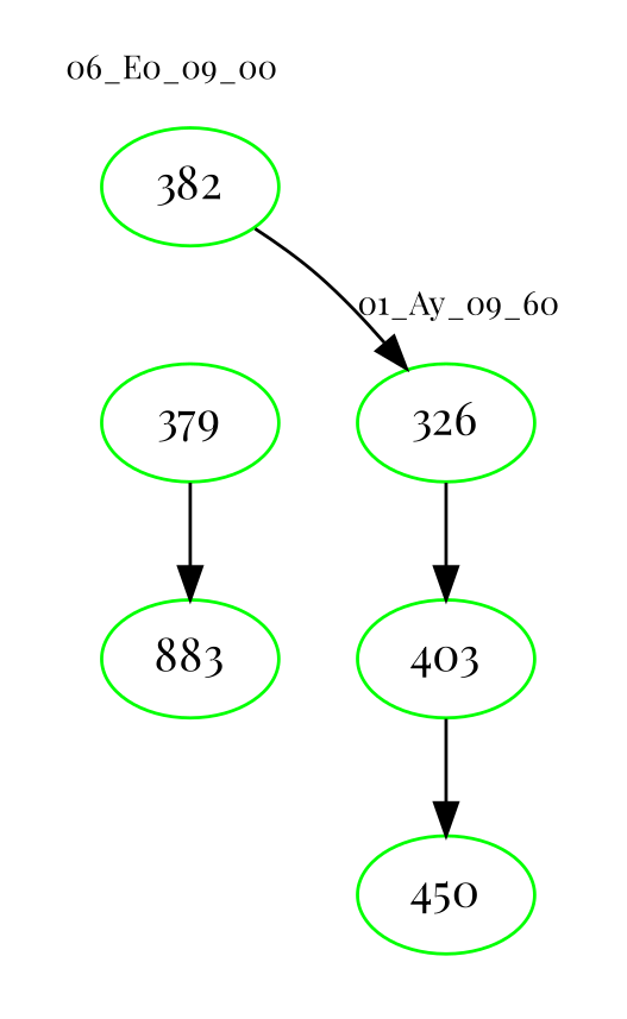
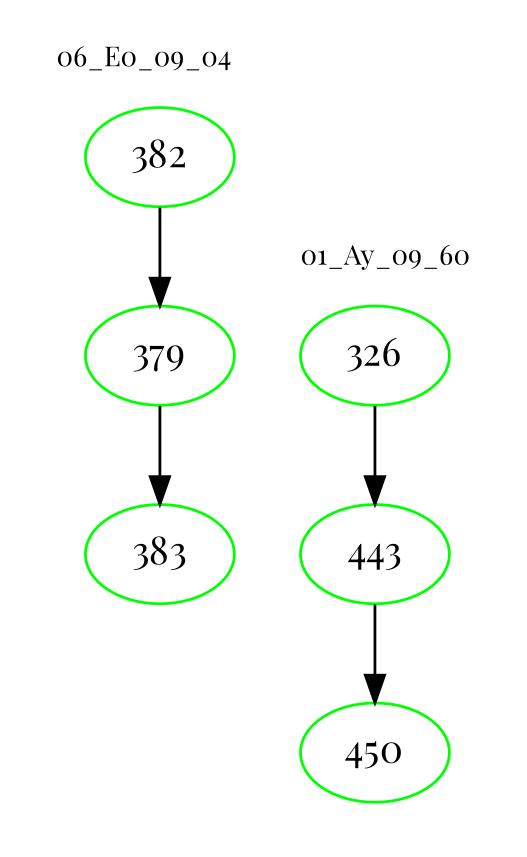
  digraph {
    fontname="Playfair Display"
    node [color=green fontname="Playfair Display"]
    edge [color=black fontname="Playfair Display"]
    n1 [label=326]
-   n2 [label=403]
+   n2 [label=443]
    n3 [label=450]
    n4 [label=382]
    n5 [label=379]
-   n6 [label=883]
+   n6 [label=383]
    subgraph cluster_1 {
      color=white
      fontsize=10
      label="01_Ay_09_60"
      n1
      n2
      n3
    }
    subgraph cluster_2 {
      color=white
      fontsize=10
-     label="06_E0_09_00"
+     label="06_E0_09_04"
      n4
      n5
      n6
    }
    n1 -> n2
    n2 -> n3
-   n4 -> n1
+   n4 -> n5
    n5 -> n6
  }
